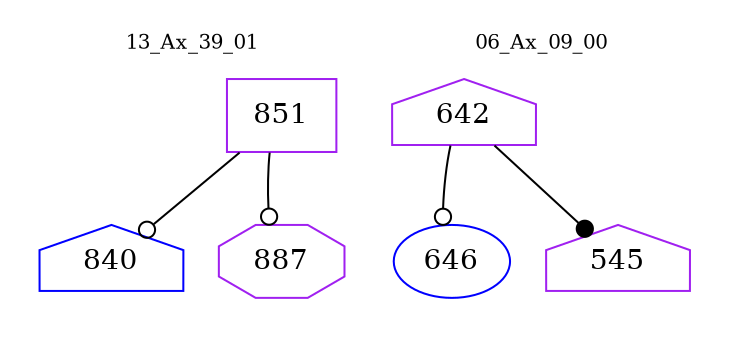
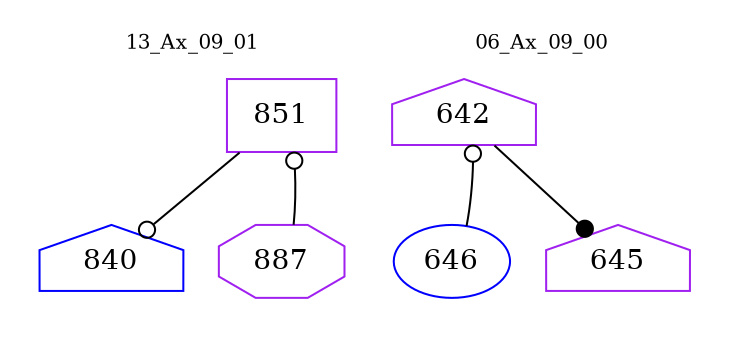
  digraph {
    node [color=purple shape=house]
    edge [arrowhead=odot color=black]
    n1 [label=851 shape=box]
    n2 [color=blue label=840]
    n3 [label=887 shape=octagon]
    n4 [label=642]
    n5 [color=blue label=646 shape=ellipse]
-   n6 [label=545]
+   n6 [label=645]
    subgraph cluster_1 {
      color=white
      fontsize=10
-     label="13_Ax_39_01"
+     label="13_Ax_09_01"
      n1
      n2
      n3
    }
    subgraph cluster_2 {
      color=white
      fontsize=10
      label="06_Ax_09_00"
      n4
      n5
      n6
    }
    n1 -> n2
-   n1 -> n3
-   n4 -> n5
+   n3 -> n1
+   n5 -> n4
    n4 -> n6 [arrowhead=dot]
  }
